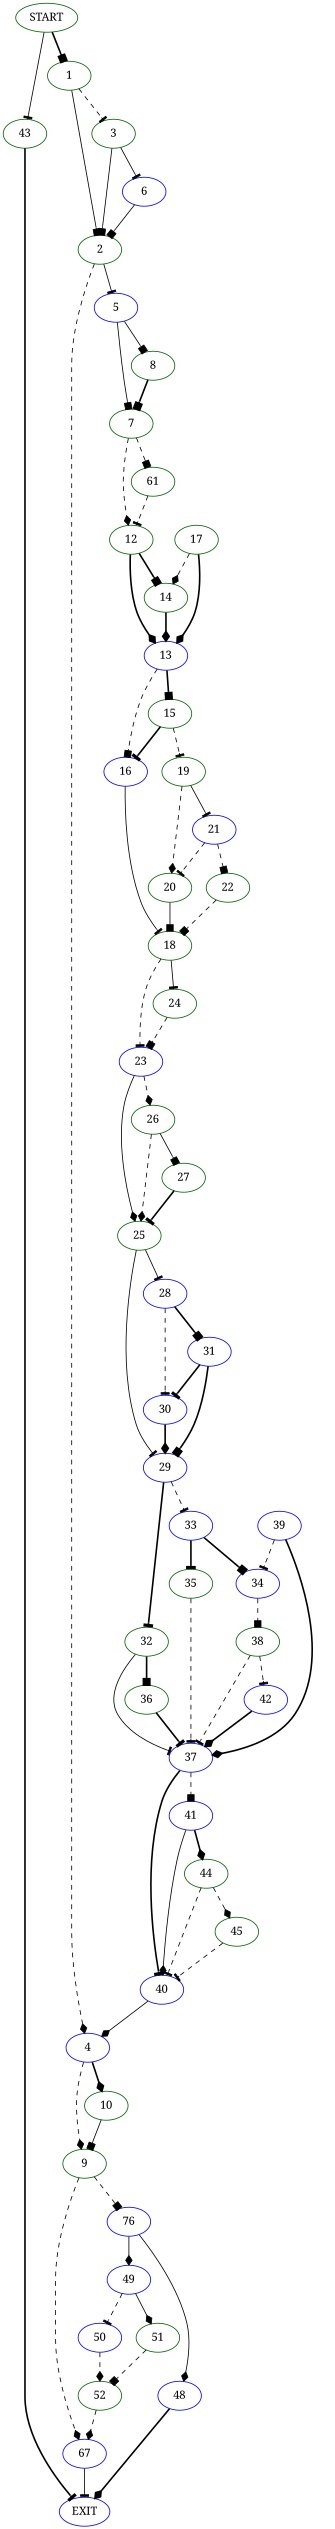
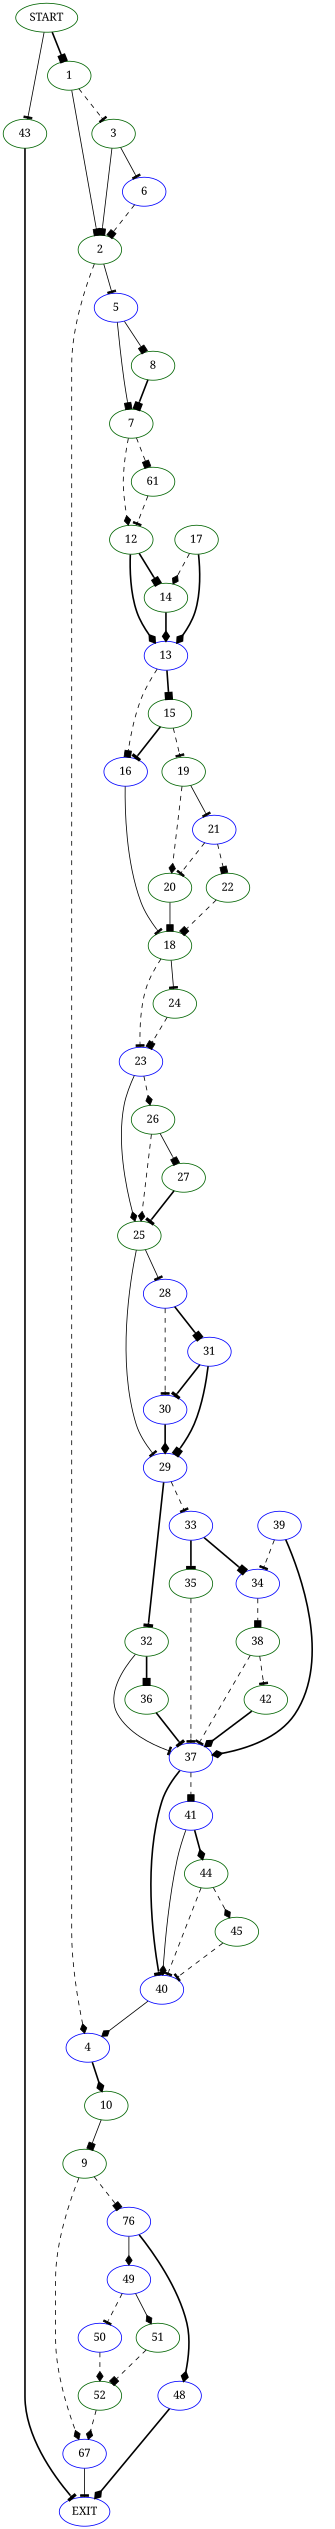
  digraph {
    fontname="Noto Serif"
    node [color=darkgreen fontname="Noto Serif"]
    edge [arrowhead=tee fontname="Noto Serif" style=dashed]
    n1 [label=START]
    1
    43
    2
    3
    n6 [color=blue label=EXIT]
    4 [color=blue]
    5 [color=blue]
    6 [color=blue]
    9
    10
    7
    8
    n14 [color=blue label=76]
    n15 [color=blue label=67]
    n16 [label=61]
    12
    13 [color=blue]
    14
    48 [color=blue]
    49 [color=blue]
    15
    16 [color=blue]
    19
    18
    17
    20
    21 [color=blue]
    23 [color=blue]
    24
    25
    26
    22
    28 [color=blue]
    29 [color=blue]
    27
    30 [color=blue]
    31 [color=blue]
    32
    33 [color=blue]
    36
    37 [color=blue]
    34 [color=blue]
    35
    40 [color=blue]
    41 [color=blue]
    38
-   42 [color=blue]
+   42
    39 [color=blue]
    44
    45
    50 [color=blue]
    51
    52
    n1 -> 1 [arrowhead=box style=bold]
    n1 -> 43 [style=solid]
    1 -> 2 [arrowhead=box style=solid]
    1 -> 3
    43 -> n6 [style=bold]
    2 -> 4 [arrowhead=diamond]
    2 -> 5 [style=solid]
    3 -> 2 [arrowhead=box style=solid]
    3 -> 6 [style=solid]
-   4 -> 9 [arrowhead=diamond]
    4 -> 10 [arrowhead=diamond style=bold]
    5 -> 7 [arrowhead=box style=solid]
    5 -> 8 [arrowhead=box style=solid]
-   6 -> 2 [arrowhead=box style=solid]
+   6 -> 2 [arrowhead=box]
    9 -> n14 [arrowhead=box]
    9 -> n15 [arrowhead=diamond]
    10 -> 9 [arrowhead=box style=solid]
    7 -> n16 [arrowhead=box]
    7 -> 12 [arrowhead=diamond]
    8 -> 7 [arrowhead=box style=bold]
-   n14 -> 48 [arrowhead=diamond style=solid]
+   n14 -> 48 [arrowhead=diamond style=bold]
    n14 -> 49 [arrowhead=diamond style=solid]
    n15 -> n6 [style=solid]
    n16 -> 12
    12 -> 13 [arrowhead=diamond style=bold]
    12 -> 14 [arrowhead=box style=bold]
    13 -> 15 [arrowhead=box style=bold]
    13 -> 16 [arrowhead=box]
    14 -> 13 [arrowhead=diamond style=bold]
    48 -> n6 [arrowhead=diamond style=bold]
    49 -> 50
    49 -> 51 [arrowhead=diamond style=solid]
    15 -> 16 [style=bold]
    15 -> 19
    16 -> 18 [style=solid]
    19 -> 20 [arrowhead=diamond]
    19 -> 21 [style=solid]
    18 -> 23
    18 -> 24 [style=solid]
    17 -> 13 [arrowhead=diamond style=bold]
    17 -> 14 [arrowhead=diamond]
    20 -> 18 [arrowhead=box style=solid]
    21 -> 20
    21 -> 22 [arrowhead=box]
    23 -> 25 [arrowhead=diamond style=solid]
    23 -> 26 [arrowhead=diamond]
    24 -> 23 [arrowhead=box]
    25 -> 28 [style=solid]
    25 -> 29 [style=solid]
    26 -> 25 [arrowhead=diamond]
    26 -> 27 [arrowhead=box style=solid]
    22 -> 18 [arrowhead=box]
    28 -> 30
    28 -> 31 [arrowhead=box style=bold]
    29 -> 32 [style=bold]
    29 -> 33
    27 -> 25 [style=bold]
    30 -> 29 [arrowhead=diamond style=bold]
    31 -> 29 [arrowhead=box style=bold]
    31 -> 30 [style=bold]
    32 -> 36 [arrowhead=box style=bold]
    32 -> 37 [style=solid]
    33 -> 34 [arrowhead=box style=bold]
    33 -> 35 [style=bold]
    36 -> 37 [style=bold]
    37 -> 40 [style=bold]
    37 -> 41 [arrowhead=box]
    34 -> 38 [arrowhead=box]
    35 -> 37
    40 -> 4 [arrowhead=diamond style=solid]
    41 -> 40 [arrowhead=diamond style=solid]
    41 -> 44 [arrowhead=diamond style=bold]
    38 -> 37
    38 -> 42
    42 -> 37 [arrowhead=diamond style=bold]
    39 -> 37 [arrowhead=diamond style=bold]
    39 -> 34
    44 -> 40
    44 -> 45 [arrowhead=diamond]
    45 -> 40
    50 -> 52 [arrowhead=diamond]
    51 -> 52 [arrowhead=box]
    52 -> n15 [arrowhead=diamond]
  }
